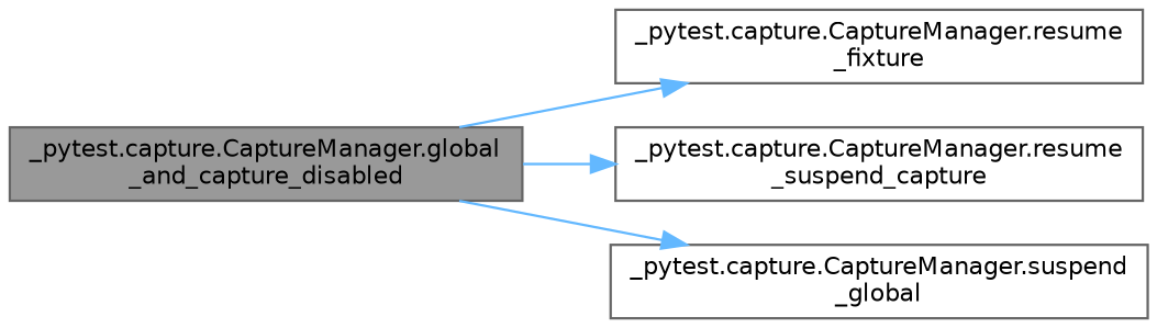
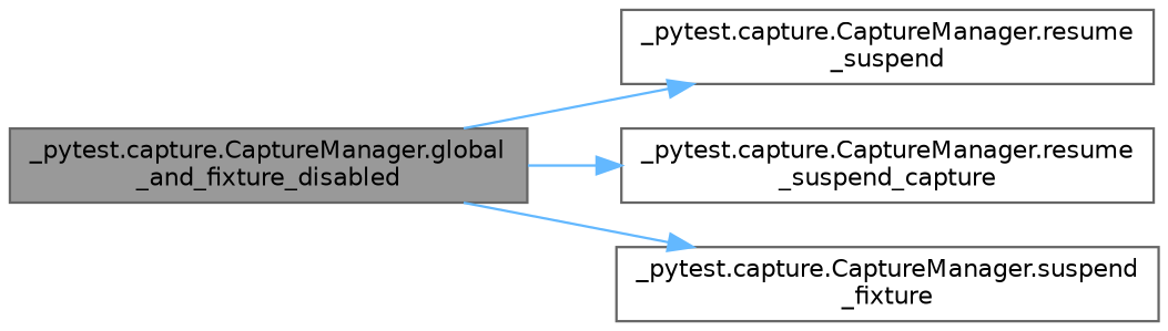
  digraph {
    rankdir=LR
    node [color=grey40 fillcolor=white fontname=Helvetica fontsize=10 shape=box style=filled]
    edge [color=steelblue1 fontname=Helvetica fontsize=10 labelfontname=Helvetica labelfontsize=10 style=solid]
-   n1 [color=gray40 fillcolor=grey60 fontcolor=black height=0.2 label="_pytest.capture.CaptureManager.global\l_and_capture_disabled" width=0.4]
-   n2 [height=0.2 label="_pytest.capture.CaptureManager.resume\l_fixture" width=0.4]
+   n1 [color=gray40 fillcolor=grey60 fontcolor=black height=0.2 label="_pytest.capture.CaptureManager.global\l_and_fixture_disabled" width=0.4]
+   n2 [height=0.2 label="_pytest.capture.CaptureManager.resume\l_suspend" width=0.4]
    n3 [height=0.2 label="_pytest.capture.CaptureManager.resume\l_suspend_capture" width=0.4]
-   n4 [height=0.2 label="_pytest.capture.CaptureManager.suspend\l_global" width=0.4]
+   n4 [height=0.2 label="_pytest.capture.CaptureManager.suspend\l_fixture" width=0.4]
    n1 -> n2
    n1 -> n3
    n1 -> n4
  }
